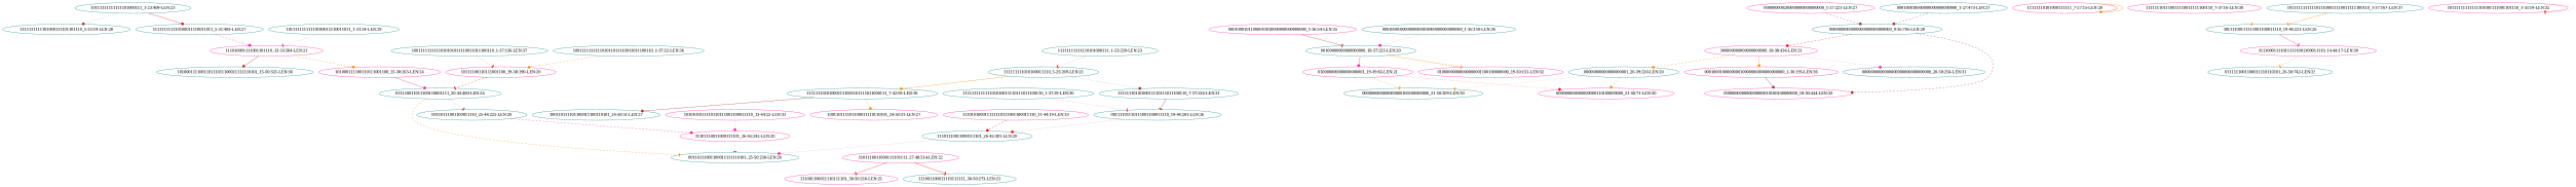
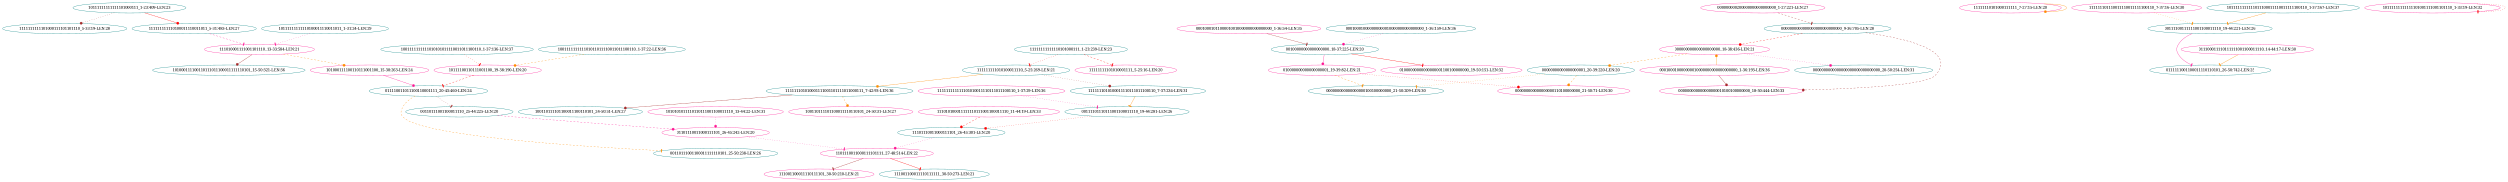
  digraph {
    fontname="Noto Serif"
    node [color=teal fontname="Noto Serif"]
    edge [arrowhead=dot color=darkorange fontname="Noto Serif" style=dashed]
    "1101110011000111101111_27-48:514-LEN:22" [color=deeppink]
    "111001100011110111101_30-50:210-LEN:21" [color=deeppink]
    "111001100011110111111_30-50:273-LEN:21"
    "111010001111001101110_13-33:584-LEN:21" [color=deeppink]
    "10111111111110100011110011011_1-31:24-LEN:29"
    "101000111100110111011100011111110101_15-50:321-LEN:36"
    "101000111100110111001100_15-38:263-LEN:24" [color=deeppink]
    "011110011011100110001111_20-43:460-LEN:24"
    "00010001011000010010000000000000000_1-36:54-LEN:35" [color=deeppink]
    "00100000000000000000_18-37:225-LEN:20"
    "010000000000000000001_19-39:82-LEN:21" [color=deeppink]
    "01000000000000000001100100000000_19-50:151-LEN:32" [color=deeppink]
    "000000000000000000110100000000_21-50:71-LEN:30" [color=deeppink]
    "000000000000000000100100000000_21-50:209-LEN:30"
    "111111111010100011110_5-25:269-LEN:21"
    "111111101010001111001101111011000111_7-42:93-LEN:36"
    "1111111010100011110111011100110_7-37:234-LEN:31"
    "100110111101100011110110101_24-50:31-LEN:27" [color=deeppink]
    "100110111101100011100110101_24-50:51-LEN:27"
    "00111101110111001100011110_19-44:281-LEN:26"
    "11101110011000111101_26-45:301-LEN:20"
    "10111111111111101000111_1-23:409-LEN:23"
    "1111111111101000111101101110_5-33:19-LEN:28"
    "111111111110100011110011011_5-31:483-LEN:27"
    "10111100110111001100_19-38:190-LEN:20" [color=deeppink]
    "1001111111111010101011110011011100110_1-37:136-LEN:37"
    "00110111001100011111110101_25-50:238-LEN:26"
    "00110111001100011110_25-44:225-LEN:20"
-   "111111111111101010011110111011100110_1-37:29-LEN:36"
+   "111111111111101010011110111011100110_1-37:29-LEN:36" [color=deeppink]
    n30 [color=deeppink label="000000000200000000000000000_1-27:221-LEN:27"]
    "0000000000000000000000000000_9-36:705-LEN:28"
    "000000000000000000010100100000000_18-50:444-LEN:33" [color=deeppink]
    "000000000000000000000_18-38:436-LEN:21" [color=deeppink]
    "0000000000000000000000000000000_20-50:254-LEN:31"
    "00000000000000000001_20-39:220-LEN:20"
    "11111110101000111111_7-27:15-LEN:20" [color=deeppink]
    "1010101011110110111001100011110_13-44:22-LEN:31" [color=deeppink]
    "01101110011000111101_26-45:242-LEN:20" [color=deeppink]
-   "000100010000000000000000000_1-27:473-LEN:27"
    "000100010000000000010000000000000000_1-36:159-LEN:36"
    "111111101110011110011111100110_7-37:16-LEN:30" [color=deeppink]
    "00111100111111001100011110_19-44:221-LEN:26"
    n43 [label="0111111001100011110110101_26-50:742-LEN:25"]
    "011100011110111111001100011110_14-44:17-LEN:30" [color=deeppink]
    "11111111111110101000111_1-23:239-LEN:23"
+   "11111111101010001111_5-25:16-LEN:20" [color=deeppink]
    "1011111111111011100011110011111100110_1-37:167-LEN:37"
    "111010100011111110111001100011110_11-44:19-LEN:33" [color=deeppink]
    "000100010000000010000000000000000000_1-36:193-LEN:36" [color=deeppink]
    "100111111111101011011110011011100110_1-37:22-LEN:36"
    "10111111111111101001111001101110_1-33:19-LEN:32" [color=deeppink]
    "1101110011000111101111_27-48:514-LEN:22" -> "111001100011110111101_30-50:210-LEN:21" [arrowhead=tee color=brown style=solid]
    "1101110011000111101111_27-48:514-LEN:22" -> "111001100011110111111_30-50:273-LEN:21" [arrowhead=tee color=red style=solid]
    "111010001111001101110_13-33:584-LEN:21" -> "101000111100110111011100011111110101_15-50:321-LEN:36" [color=brown style=solid]
    "111010001111001101110_13-33:584-LEN:21" -> "101000111100110111001100_15-38:263-LEN:24"
    "10111111111110100011110011011_1-31:24-LEN:29" -> "111010001111001101110_13-33:584-LEN:21" [arrowhead=tee color=deeppink style=dotted]
    "101000111100110111001100_15-38:263-LEN:24" -> "011110011011100110001111_20-43:460-LEN:24" [color=deeppink style=solid]
    "011110011011100110001111_20-43:460-LEN:24" -> "00110111001100011111110101_25-50:238-LEN:26" [arrowhead=tee]
    "011110011011100110001111_20-43:460-LEN:24" -> "00110111001100011110_25-44:225-LEN:20" [arrowhead=tee color=brown style=dotted]
    "00010001011000010010000000000000000_1-36:54-LEN:35" -> "00100000000000000000_18-37:225-LEN:20" [arrowhead=tee color=brown style=solid]
    "00100000000000000000_18-37:225-LEN:20" -> "010000000000000000001_19-39:82-LEN:21" [color=deeppink style=solid]
-   "00100000000000000000_18-37:225-LEN:20" -> "01000000000000000001100100000000_19-50:151-LEN:32" [arrowhead=tee style=solid]
+   "00100000000000000000_18-37:225-LEN:20" -> "01000000000000000001100100000000_19-50:151-LEN:32" [arrowhead=tee color=red style=solid]
    "010000000000000000001_19-39:82-LEN:21" -> "000000000000000000110100000000_21-50:71-LEN:30" [color=red style=dotted]
    "010000000000000000001_19-39:82-LEN:21" -> "000000000000000000100100000000_21-50:209-LEN:30" [arrowhead=tee]
    "111111111010100011110_5-25:269-LEN:21" -> "111111101010001111001101111011000111_7-42:93-LEN:36" [style=solid]
    "111111111010100011110_5-25:269-LEN:21" -> "1111111010100011110111011100110_7-37:234-LEN:31" [color=brown style=dotted]
    "111111101010001111001101111011000111_7-42:93-LEN:36" -> "100110111101100011110110101_24-50:31-LEN:27"
    "111111101010001111001101111011000111_7-42:93-LEN:36" -> "100110111101100011100110101_24-50:51-LEN:27" [color=brown style=solid]
-   "1111111010100011110111011100110_7-37:234-LEN:31" -> "00111101110111001100011110_19-44:281-LEN:26" [arrowhead=tee color=brown style=solid]
+   "1111111010100011110111011100110_7-37:234-LEN:31" -> "00111101110111001100011110_19-44:281-LEN:26" [arrowhead=tee style=solid]
    "00111101110111001100011110_19-44:281-LEN:26" -> "11101110011000111101_26-45:301-LEN:20" [color=red style=dotted]
-   "11101110011000111101_26-45:301-LEN:20" -> "00110111001100011111110101_25-50:238-LEN:26" [color=deeppink style=dotted]
+   "11101110011000111101_26-45:301-LEN:20" -> "1101110011000111101111_27-48:514-LEN:22" [color=deeppink style=dotted]
    "10111111111111101000111_1-23:409-LEN:23" -> "1111111111101000111101101110_5-33:19-LEN:28" [color=brown style=dotted]
    "10111111111111101000111_1-23:409-LEN:23" -> "111111111110100011110011011_5-31:483-LEN:27" [color=red style=solid]
-   "111111111110100011110011011_5-31:483-LEN:27" -> "111010001111001101110_13-33:584-LEN:21" [color=deeppink]
+   "111111111110100011110011011_5-31:483-LEN:27" -> "111010001111001101110_13-33:584-LEN:21" [arrowhead=tee color=deeppink]
    "10111100110111001100_19-38:190-LEN:20" -> "011110011011100110001111_20-43:460-LEN:24" [arrowhead=tee color=red]
    "1001111111111010101011110011011100110_1-37:136-LEN:37" -> "10111100110111001100_19-38:190-LEN:20" [arrowhead=tee color=red style=dotted]
    "00110111001100011110_25-44:225-LEN:20" -> "01101110011000111101_26-45:242-LEN:20" [color=deeppink]
    "111111111111101010011110111011100110_1-37:29-LEN:36" -> "00111101110111001100011110_19-44:281-LEN:26" [arrowhead=tee color=deeppink style=dotted]
-   n30 -> "0000000000000000000000000000_9-36:705-LEN:28" [color=brown]
+   n30 -> "0000000000000000000000000000_9-36:705-LEN:28" [arrowhead=tee color=brown]
    "0000000000000000000000000000_9-36:705-LEN:28" -> "000000000000000000010100100000000_18-50:444-LEN:33" [color=brown]
    "0000000000000000000000000000_9-36:705-LEN:28" -> "000000000000000000000_18-38:436-LEN:21" [color=red]
    "000000000000000000000_18-38:436-LEN:21" -> "0000000000000000000000000000000_20-50:254-LEN:31" [color=deeppink style=dotted]
    "000000000000000000000_18-38:436-LEN:21" -> "00000000000000000001_20-39:220-LEN:20"
    "00000000000000000001_20-39:220-LEN:20" -> "000000000000000000110100000000_21-50:71-LEN:30"
    "00000000000000000001_20-39:220-LEN:20" -> "000000000000000000100100000000_21-50:209-LEN:30" [arrowhead=tee style=dotted]
    "11111110101000111111_7-27:15-LEN:20" -> "11111110101000111111_7-27:15-LEN:20" [style=solid]
    "1010101011110110111001100011110_13-44:22-LEN:31" -> "01101110011000111101_26-45:242-LEN:20" [color=deeppink style=dotted]
-   "01101110011000111101_26-45:242-LEN:20" -> "00110111001100011111110101_25-50:238-LEN:26" [arrowhead=tee color=deeppink style=dotted]
-   "000100010000000000000000000_1-27:473-LEN:27" -> "0000000000000000000000000000_9-36:705-LEN:28" [color=brown]
+   "01101110011000111101_26-45:242-LEN:20" -> "1101110011000111101111_27-48:514-LEN:22" [arrowhead=tee color=deeppink style=dotted]
    "000100010000000000010000000000000000_1-36:159-LEN:36" -> "00100000000000000000_18-37:225-LEN:20" [color=deeppink style=dotted]
    "111111101110011110011111100110_7-37:16-LEN:30" -> "00111100111111001100011110_19-44:221-LEN:26" [arrowhead=tee style=dotted]
-   "00111100111111001100011110_19-44:221-LEN:26" -> "011100011110111111001100011110_14-44:17-LEN:30" [arrowhead=tee color=deeppink style=solid]
-   "011100011110111111001100011110_14-44:17-LEN:30" -> n43 [arrowhead=tee]
+   "00111100111111001100011110_19-44:221-LEN:26" -> n43 [arrowhead=tee color=deeppink style=solid]
+   "011100011110111111001100011110_14-44:17-LEN:30" -> n43 [arrowhead=tee style=solid]
    "11111111111110101000111_1-23:239-LEN:23" -> "111111111010100011110_5-25:269-LEN:21" [arrowhead=tee color=red style=dotted]
+   "11111111111110101000111_1-23:239-LEN:23" -> "11111111101010001111_5-25:16-LEN:20" [arrowhead=tee color=red]
    "1011111111111011100011110011111100110_1-37:167-LEN:37" -> "00111100111111001100011110_19-44:221-LEN:26" [arrowhead=tee style=solid]
    "111010100011111110111001100011110_11-44:19-LEN:33" -> "11101110011000111101_26-45:301-LEN:20" [color=red]
    "000100010000000010000000000000000000_1-36:193-LEN:36" -> "000000000000000000010100100000000_18-50:444-LEN:33" [color=brown style=solid]
-   "000000000000000000000_18-38:436-LEN:21" -> "000100010000000010000000000000000000_1-36:193-LEN:36" [style=solid]
+   "000100010000000010000000000000000000_1-36:193-LEN:36" -> "000000000000000000000_18-38:436-LEN:21" [style=solid]
    "100111111111101011011110011011100110_1-37:22-LEN:36" -> "10111100110111001100_19-38:190-LEN:20"
    "10111111111111101001111001101110_1-33:19-LEN:32" -> "10111111111111101001111001101110_1-33:19-LEN:32" [arrowhead=tee color=red style=dotted]
  }
